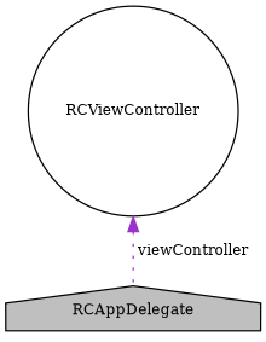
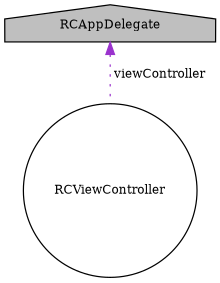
  digraph {
    fontname="DejaVu Serif"
    node [color=black fontname="DejaVu Serif" fontsize=10 style=filled]
    n1 [fillcolor=grey75 fontcolor=black height=0.2 label=RCAppDelegate shape=house width=0.4]
    n2 [fillcolor=white height=0.2 label=RCViewController shape=circle width=0.4]
-   n2 -> n1 [color=darkorchid3 dir=back fontname="DejaVu Serif" fontsize=10 label=" viewController" labelfontname=Helvetica labelfontsize=10 style=dotted]
+   n1 -> n2 [color=darkorchid3 dir=back fontname="DejaVu Serif" fontsize=10 label=" viewController" labelfontname=Helvetica labelfontsize=10 style=dotted]
  }
